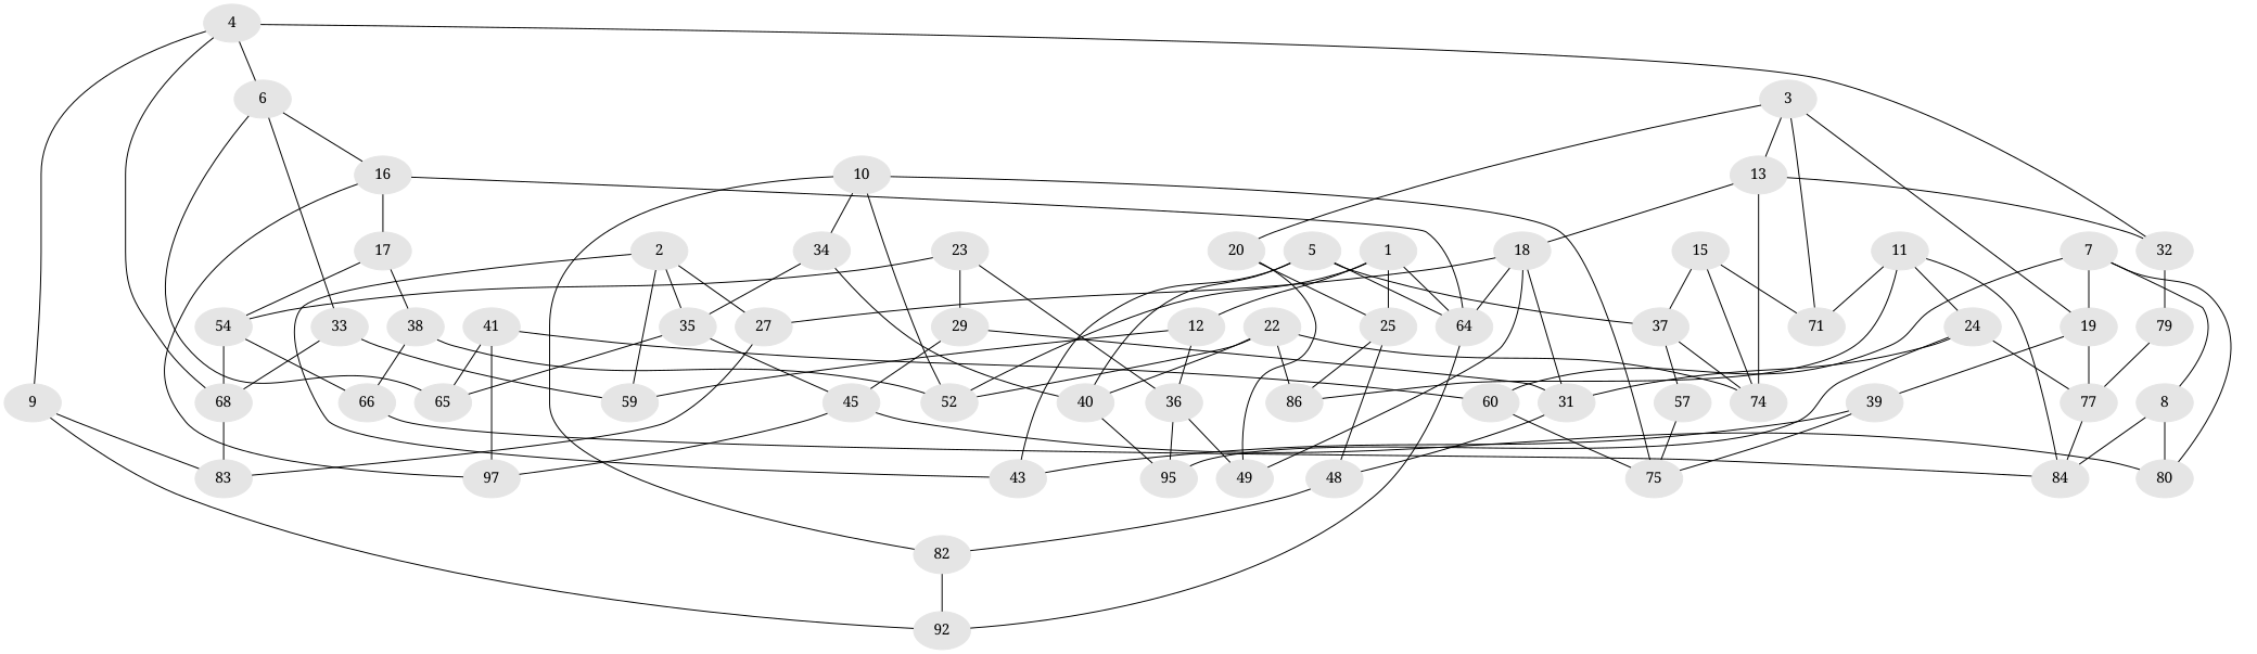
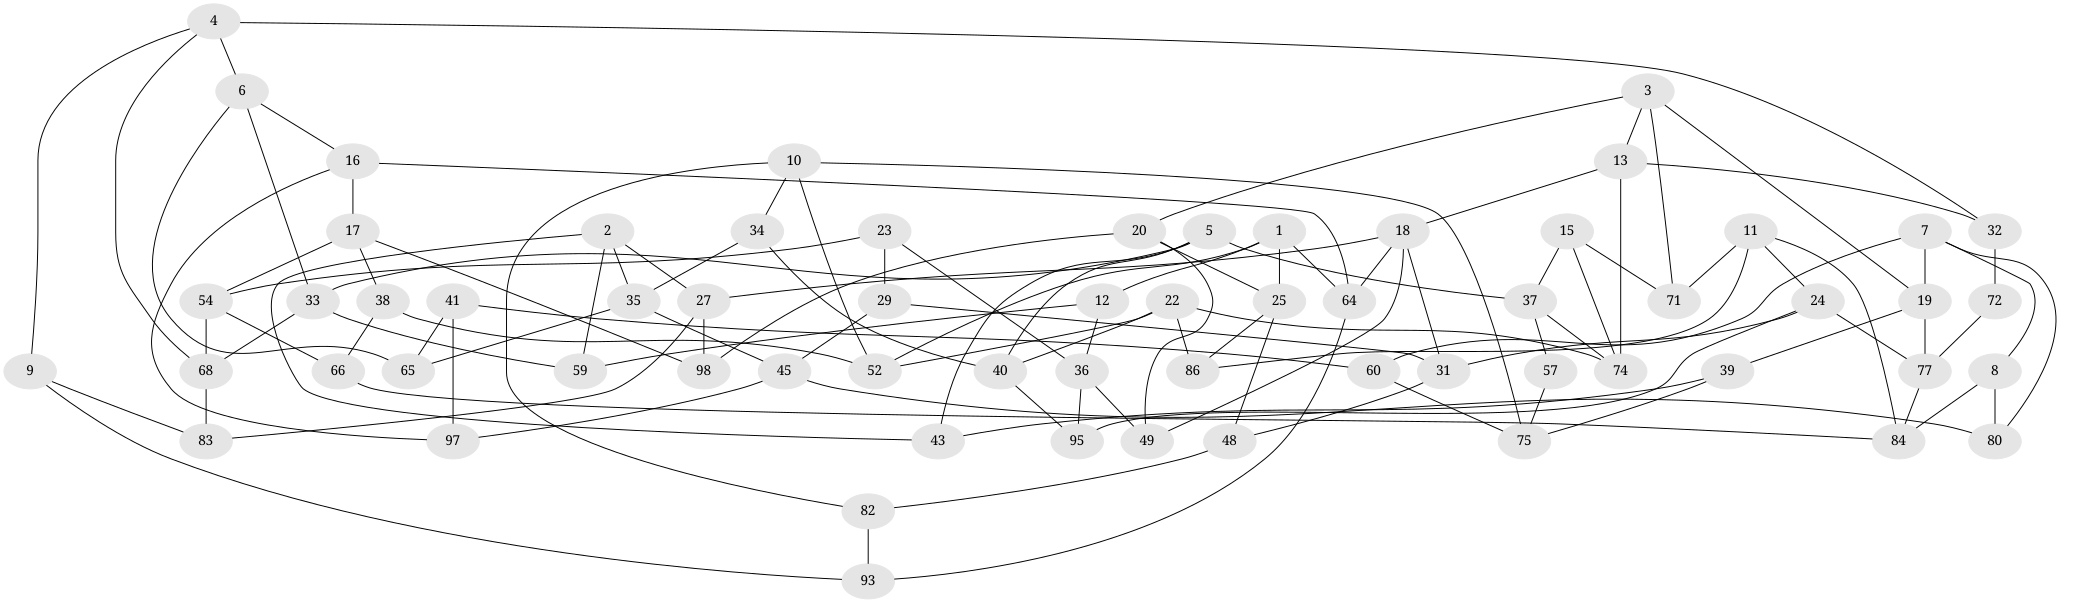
  graph {
    fontname="Noto Serif"
    node [color=gray90 fontname="Noto Serif" style=filled]
    edge [fontname="Noto Serif"]
    1 [super="+55"]
    12
    25 [super="+50"]
    52 [super="+79"]
    64 [super="+93"]
    59
    36 [super="+44"]
    86
    48
-   92
+   92 [label=93]
    2 [super="+73"]
    27 [super="+89"]
    35 [super="+56"]
    43
    83
+   98
    65
    45 [super="+99"]
    3 [super="+100"]
    13 [super="+69"]
    19 [super="+47"]
    20 [super="+63"]
    71
    32 [super="+46"]
    18 [super="+67"]
    74 [super="+78"]
    39
    77 [super="+85"]
    49
    4 [super="+14"]
    6 [super="+53"]
    9
    68 [super="+70"]
    33 [super="+51"]
    16 [super="+28"]
-   72 [label=79]
+   72
    5 [super="+41"]
    37 [super="+87"]
    40 [super="+58"]
    57
    95
    17 [super="+90"]
    97
    7 [super="+26"]
    8
    60
    80
    84 [super="+96"]
    75 [super="+91"]
    10 [super="+61"]
    34
    82
    11 [super="+94"]
    24 [super="+88"]
    31 [super="+81"]
    15
    38 [super="+76"]
    54 [super="+62"]
    66
    n60 [label=41]
    22 [super="+42"]
    29 [super="+30"]
    23
    1 -- 12
    1 -- 25
    1 -- 52
    1 -- 64
    12 -- 59
    12 -- 36
    25 -- 86
    25 -- 48
    64 -- 92
    36 -- 49
    36 -- 95
    48 -- 82
    2 -- 59
    2 -- 27
    2 -- 35
    2 -- 43
    27 -- 83
+   27 -- 98
    35 -- 65
    35 -- 45
    45 -- 97
    45 -- 80
    3 -- 13
    3 -- 19
    3 -- 20
    3 -- 71
    13 -- 32
    13 -- 18
    13 -- 74
    19 -- 39
    19 -- 77
    20 -- 25
+   20 -- 98
    20 -- 49
    32 -- 72
    18 -- 64
    18 -- 27
    18 -- 49
    18 -- 31
    39 -- 43
    39 -- 75
    77 -- 84
    4 -- 32
    4 -- 6
    4 -- 9
    4 -- 68
    6 -- 65
    6 -- 33
    6 -- 16
    9 -- 92
    9 -- 83
    68 -- 83
    33 -- 59
    33 -- 68
    16 -- 64
    16 -- 17
    16 -- 97
    72 -- 77
    5 -- 43
-   5 -- 64
+   5 -- 33
    5 -- 37
    5 -- 40
    37 -- 74
    37 -- 57
    40 -- 95
    57 -- 75
+   17 -- 98
    17 -- 38
    17 -- 54
    7 -- 19
    7 -- 8
    7 -- 60
    7 -- 80
    8 -- 80
    8 -- 84
    60 -- 75
    10 -- 52
    10 -- 75
    10 -- 34
    10 -- 82
    34 -- 35
    34 -- 40
    82 -- 92
    11 -- 86
    11 -- 71
    11 -- 84
    11 -- 24
    24 -- 77
    24 -- 95
    24 -- 31
    31 -- 48
    15 -- 71
    15 -- 74
    15 -- 37
    38 -- 52
    38 -- 66
    54 -- 68
    54 -- 66
    66 -- 84
    n60 -- 65
    n60 -- 97
    n60 -- 60
    22 -- 52
    22 -- 86
    22 -- 74
    22 -- 40
    29 -- 45
    29 -- 31
    23 -- 36
    23 -- 54
    23 -- 29
  }
